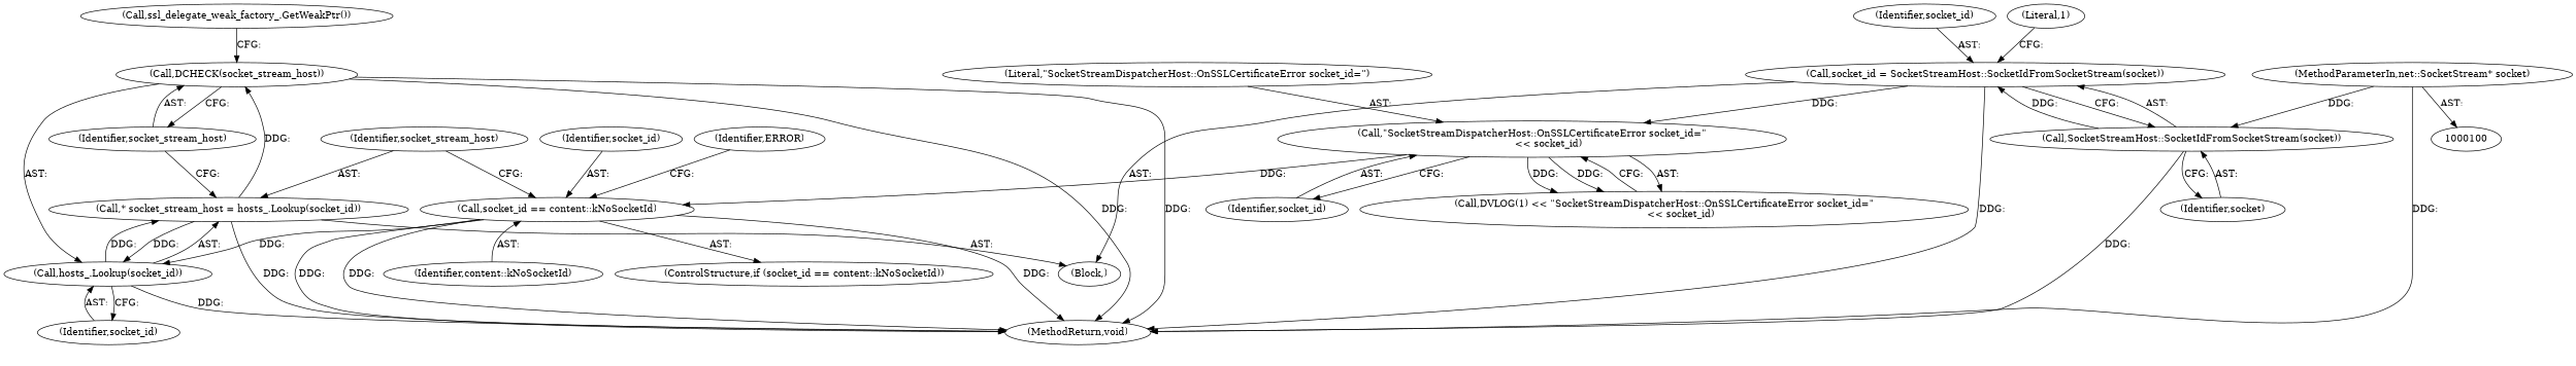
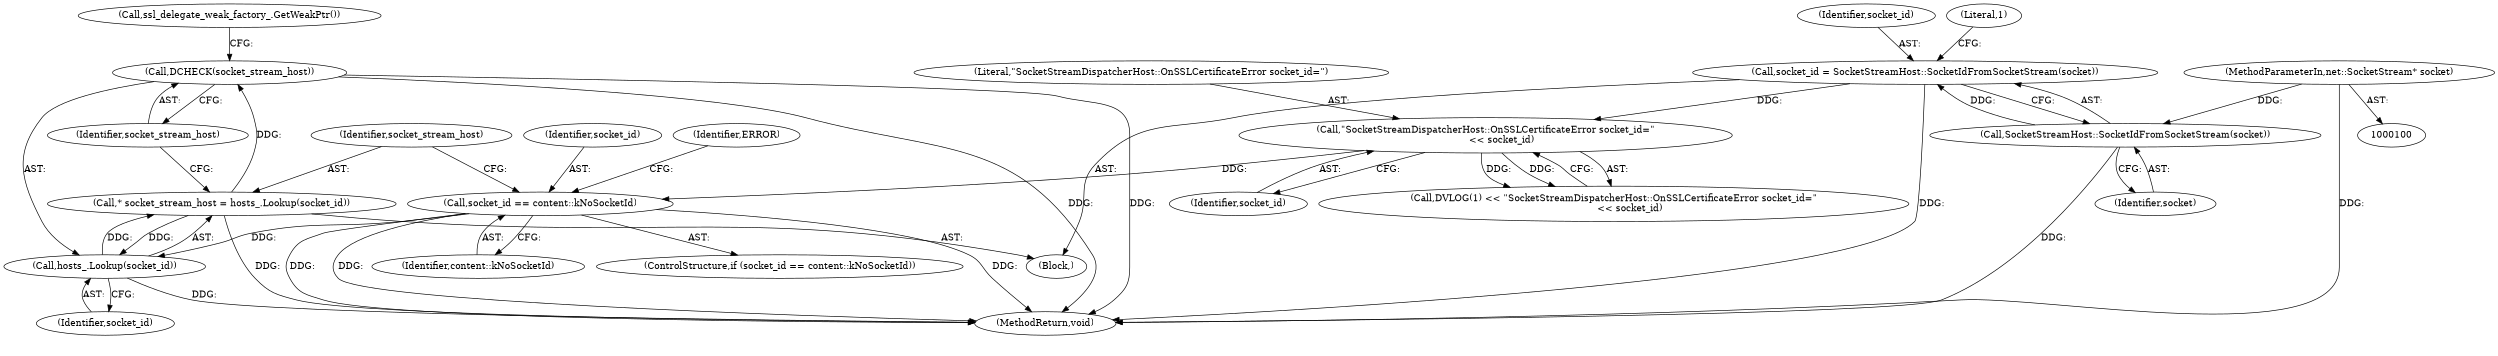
  digraph {
    n1 [label="(Call,DCHECK(socket_stream_host))"]
    n2 [label="(Identifier,socket_stream_host)"]
    n3 [label="(MethodReturn,void)"]
    n4 [label="(Call,hosts_.Lookup(socket_id))"]
    n5 [label="(Call,* socket_stream_host = hosts_.Lookup(socket_id))"]
    n6 [label="(Block,)"]
    n7 [label="(Identifier,socket_id)"]
    n8 [label="(Call,socket_id == content::kNoSocketId)"]
    n9 [label="(Identifier,content::kNoSocketId)"]
    n10 [label="(ControlStructure,if (socket_id == content::kNoSocketId))"]
    n11 [label="(Call,\"SocketStreamDispatcherHost::OnSSLCertificateError socket_id=\"\n           << socket_id)"]
    n12 [label="(Call,DVLOG(1) << \"SocketStreamDispatcherHost::OnSSLCertificateError socket_id=\"\n           << socket_id)"]
    n13 [label="(Identifier,socket_id)"]
    n14 [label="(Call,socket_id = SocketStreamHost::SocketIdFromSocketStream(socket))"]
    n15 [label="(Call,SocketStreamHost::SocketIdFromSocketStream(socket))"]
    n16 [label="(Identifier,socket)"]
    n17 [label="(MethodParameterIn,net::SocketStream* socket)"]
    1000100
    n19 [label="(Identifier,socket_id)"]
    n20 [label="(Literal,\"SocketStreamDispatcherHost::OnSSLCertificateError socket_id=\")"]
    n21 [label="(Call,ssl_delegate_weak_factory_.GetWeakPtr())"]
    n22 [label="(Identifier,socket_stream_host)"]
    n23 [label="(Identifier,ERROR)"]
    n24 [label="(Identifier,socket_id)"]
    n25 [label="(Literal,1)"]
    n1 -> n2 [label="CFG: "]
    n1 -> n3 [label="DDG: "]
    n1 -> n3 [label="DDG: "]
    n1 -> n4 [label="AST: "]
    n2 -> n1 [label="AST: "]
    n2 -> n5 [label="CFG: "]
    n4 -> n3 [label="DDG: "]
    n4 -> n5 [label="AST: "]
    n4 -> n5 [label="DDG: "]
    n4 -> n7 [label="CFG: "]
    n5 -> n1 [label="DDG: "]
    n5 -> n3 [label="DDG: "]
    n5 -> n4 [label="DDG: "]
    n5 -> n6 [label="AST: "]
    n7 -> n4 [label="AST: "]
    n8 -> n3 [label="DDG: "]
    n8 -> n3 [label="DDG: "]
    n8 -> n3 [label="DDG: "]
    n8 -> n4 [label="DDG: "]
+   n8 -> n9 [label="CFG: "]
    n8 -> n10 [label="AST: "]
    n9 -> n8 [label="AST: "]
    n11 -> n8 [label="DDG: "]
    n11 -> n12 [label="AST: "]
    n11 -> n12 [label="DDG: "]
    n11 -> n12 [label="DDG: "]
    n11 -> n13 [label="CFG: "]
    n12 -> n11 [label="CFG: "]
    n13 -> n11 [label="AST: "]
    n14 -> n3 [label="DDG: "]
    n14 -> n6 [label="AST: "]
    n14 -> n11 [label="DDG: "]
    n14 -> n15 [label="CFG: "]
    n15 -> n3 [label="DDG: "]
    n15 -> n14 [label="AST: "]
    n15 -> n14 [label="DDG: "]
    n15 -> n16 [label="CFG: "]
    n16 -> n15 [label="AST: "]
    n17 -> n3 [label="DDG: "]
    n17 -> n15 [label="DDG: "]
    n17 -> 1000100 [label="AST: "]
    n19 -> n8 [label="AST: "]
    n20 -> n11 [label="AST: "]
    n21 -> n1 [label="CFG: "]
    n22 -> n5 [label="AST: "]
    n22 -> n8 [label="CFG: "]
    n23 -> n8 [label="CFG: "]
    n24 -> n14 [label="AST: "]
    n25 -> n14 [label="CFG: "]
  }
